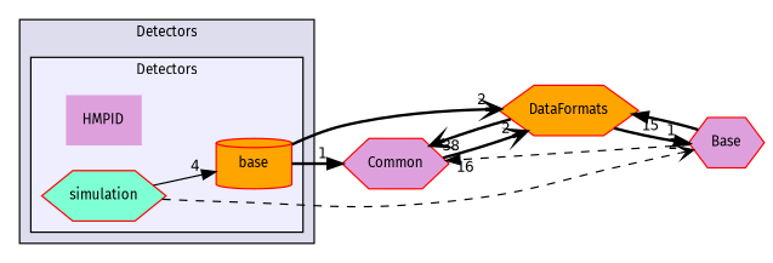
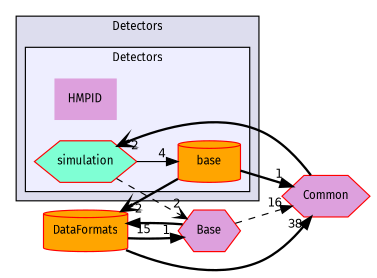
  digraph {
    compound=true
    fontname="Fira Sans"
    rankdir=LR
    node [fillcolor=plum fontname="Fira Sans" fontsize=10 shape=hexagon style=filled color=red]
    edge [arrowhead=normal fontname="Fira Sans" headlabel=2 labeldistance=1.5 labelfontname=Helvetica labelfontsize=10 style=bold]
    n1 [label=HMPID shape=plaintext color=""]
    n2 [fillcolor=orange label=base shape=cylinder]
    n3 [fillcolor=aquamarine label=simulation]
    n4 [label=Common]
-   n5 [fillcolor=orange label=DataFormats]
+   n5 [fillcolor=orange label=DataFormats shape=cylinder]
    n6 [label=Base]
    subgraph cluster_1 {
      bgcolor="#ddddee"
      fontsize=10
      label=Detectors
      pencolor=black
      subgraph cluster_2 {
        bgcolor="#eeeeff"
        fontsize=10
        label=Detectors
        pencolor=black
        n1
        n2
        n3
      }
    }
    n2 -> n4 [headlabel=1]
    n2 -> n5 [arrowhead=vee]
    n3 -> n2 [headlabel=4 style=solid]
    n3 -> n6 [arrowhead=vee style=dashed]
-   n4 -> n5 [arrowhead=vee]
-   n5 -> n4 [arrowhead=vee headlabel=38]
+   n4 -> n3 [arrowhead=vee]
+   n5 -> n4 [headlabel=38]
    n5 -> n6 [headlabel=1]
    n6 -> n4 [headlabel=16 style=dashed]
    n6 -> n5 [headlabel=15]
  }
